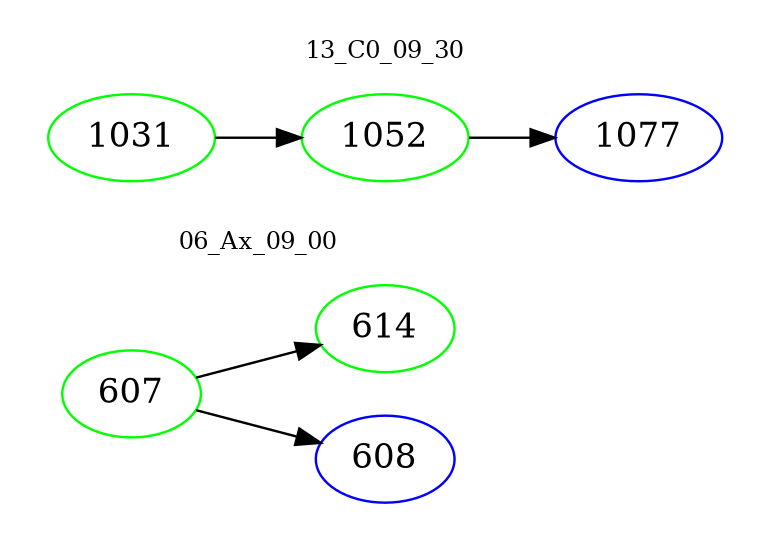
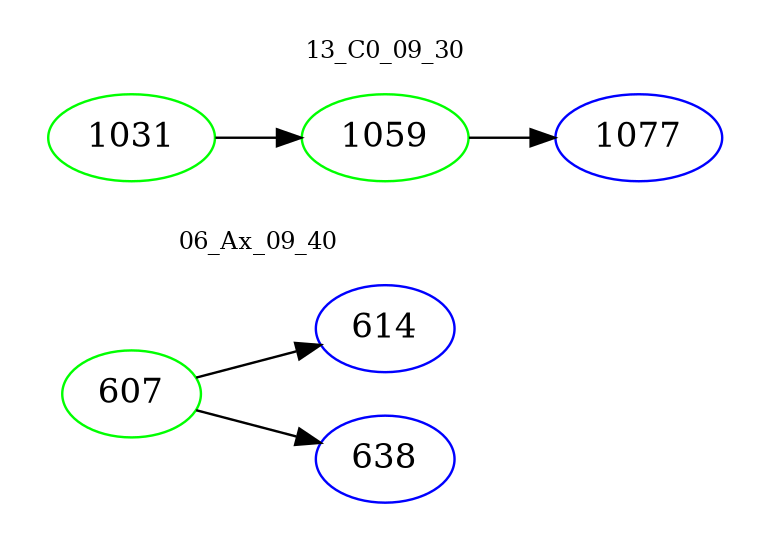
  digraph {
    rankdir=LR
    node [color=green]
    edge [color=black]
    n1 [label=607]
-   n2 [color=blue label=608]
-   n3 [label=614]
+   n2 [color=blue label=638]
+   n3 [color=blue label=614]
    n4 [label=1031]
-   n5 [label=1052]
+   n5 [label=1059]
    n6 [color=blue label=1077]
    subgraph cluster_1 {
      color=white
      fontsize=10
-     label="06_Ax_09_00"
+     label="06_Ax_09_40"
      n1
      n2
      n3
    }
    subgraph cluster_2 {
      color=white
      fontsize=10
      label="13_C0_09_30"
      n4
      n5
      n6
    }
    n1 -> n2
    n1 -> n3
    n4 -> n5
    n5 -> n6
  }
